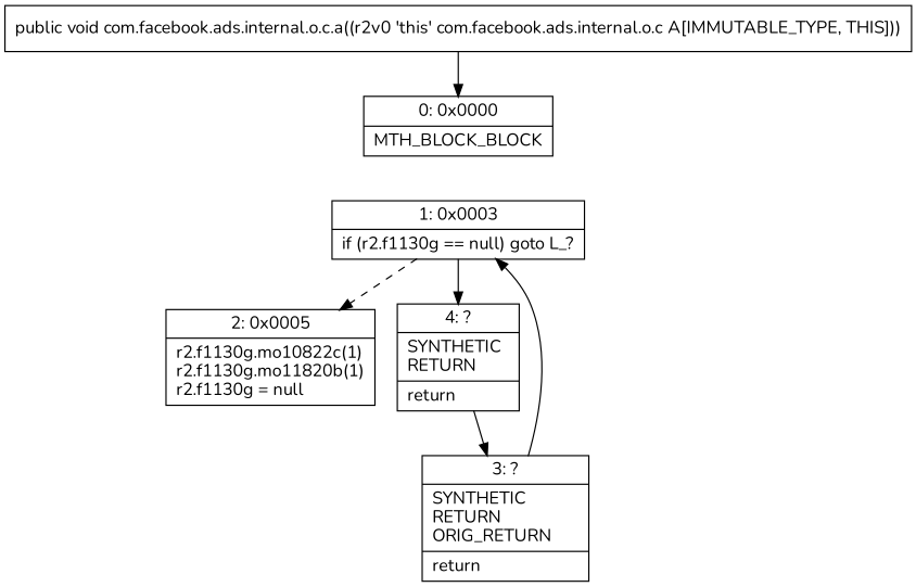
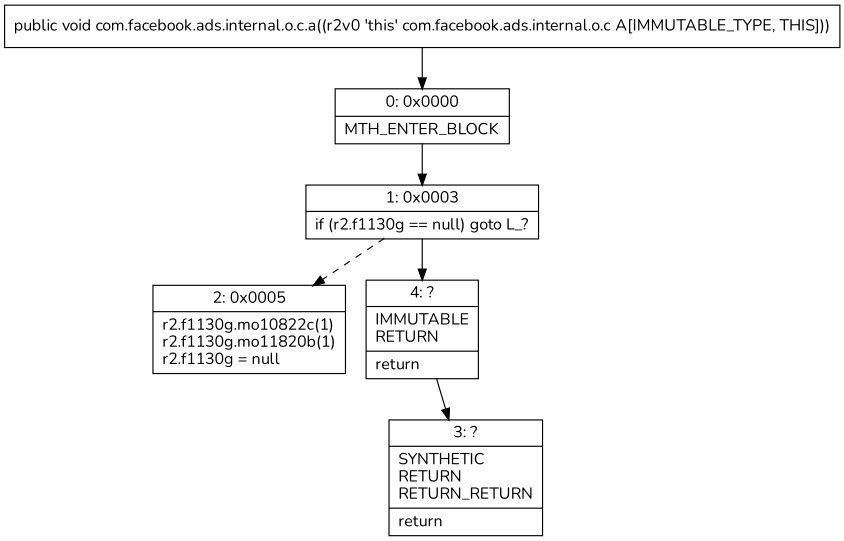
  digraph {
    fontname=Nunito
    node [fontname=Nunito shape=record]
    edge [fontname=Nunito]
-   n1 [label="{0\:\ 0x0000|MTH_BLOCK_BLOCK\l}"]
+   n1 [label="{0\:\ 0x0000|MTH_ENTER_BLOCK\l}"]
    n2 [label="{1\:\ 0x0003|if (r2.f1130g == null) goto L_?\l}"]
    n3 [label="{2\:\ 0x0005|r2.f1130g.mo10822c(1)\lr2.f1130g.mo11820b(1)\lr2.f1130g = null\l}"]
-   n4 [label="{4\:\ ?|SYNTHETIC\lRETURN\l|return\l}"]
-   n5 [label="{3\:\ ?|SYNTHETIC\lRETURN\lORIG_RETURN\l|return\l}"]
+   n4 [label="{4\:\ ?|IMMUTABLE\lRETURN\l|return\l}"]
+   n5 [label="{3\:\ ?|SYNTHETIC\lRETURN\lRETURN_RETURN\l|return\l}"]
    n6 [label="{public void com.facebook.ads.internal.o.c.a((r2v0 'this' com.facebook.ads.internal.o.c A[IMMUTABLE_TYPE, THIS])) }"]
-   n5 -> n2
+   n1 -> n2
    n2 -> n3 [style=dashed]
    n2 -> n4
    n4 -> n5
    n6 -> n1
  }
